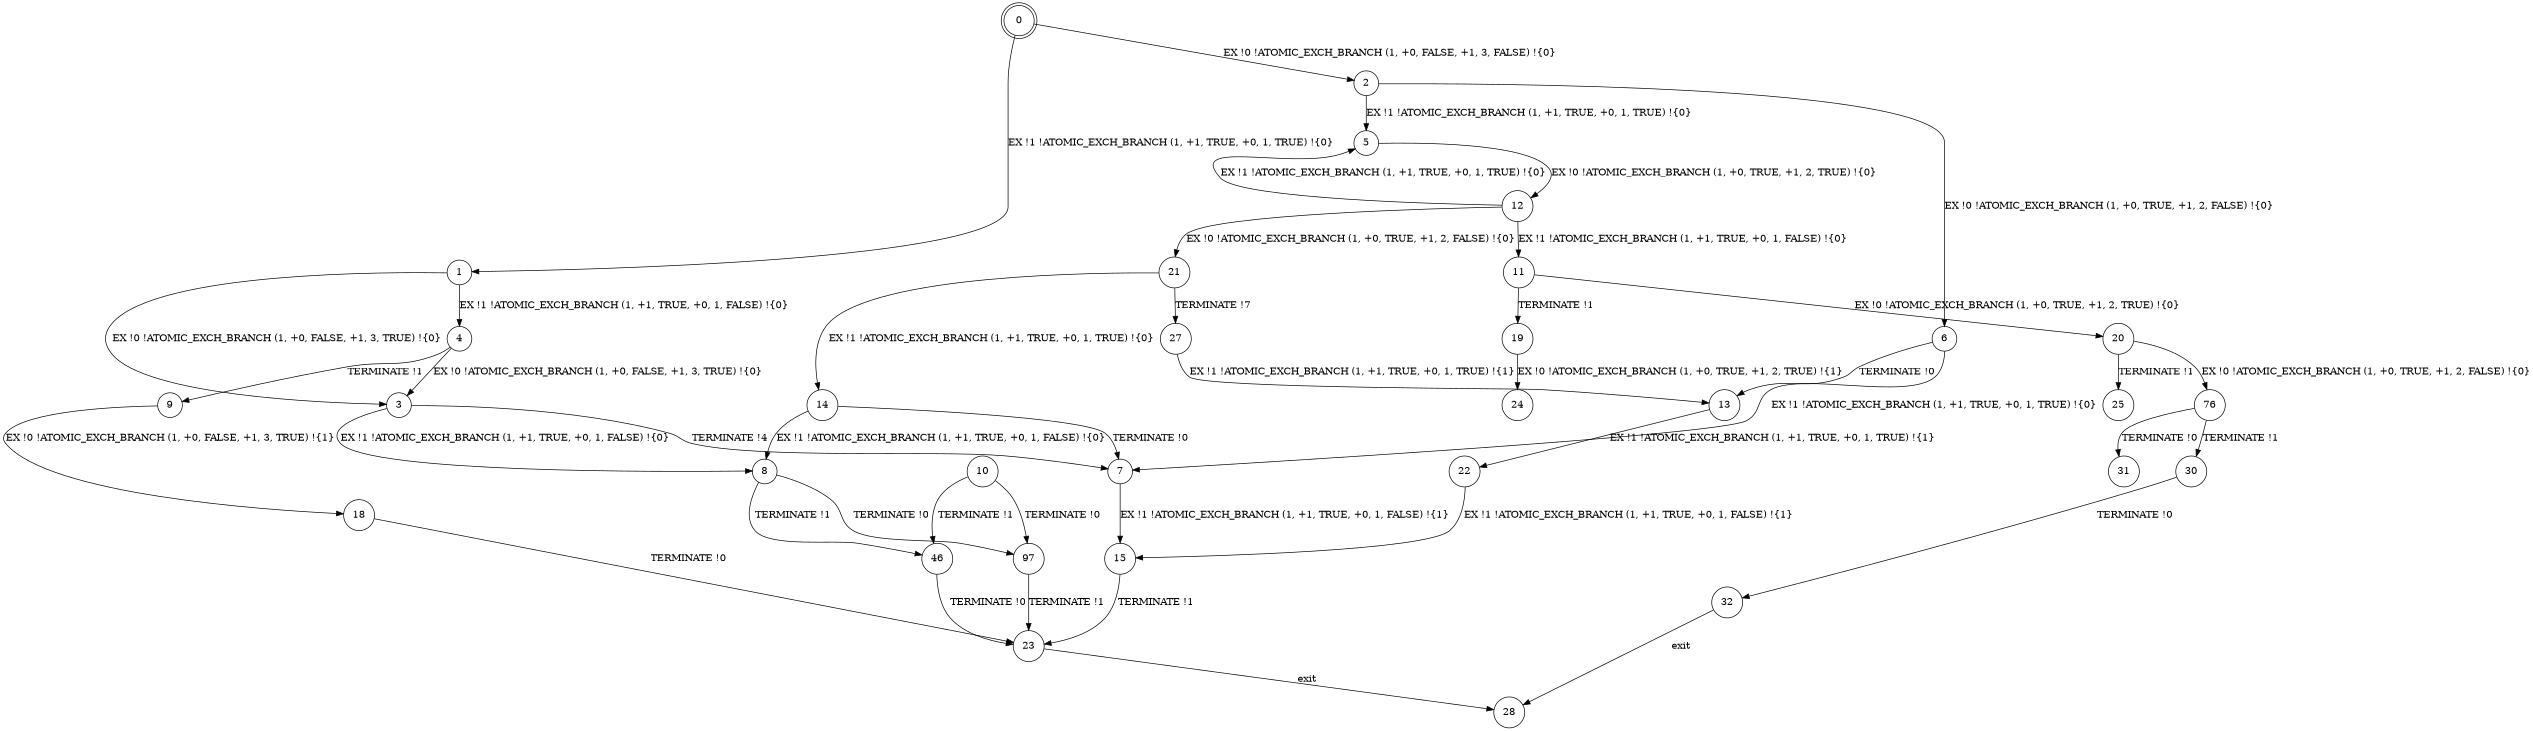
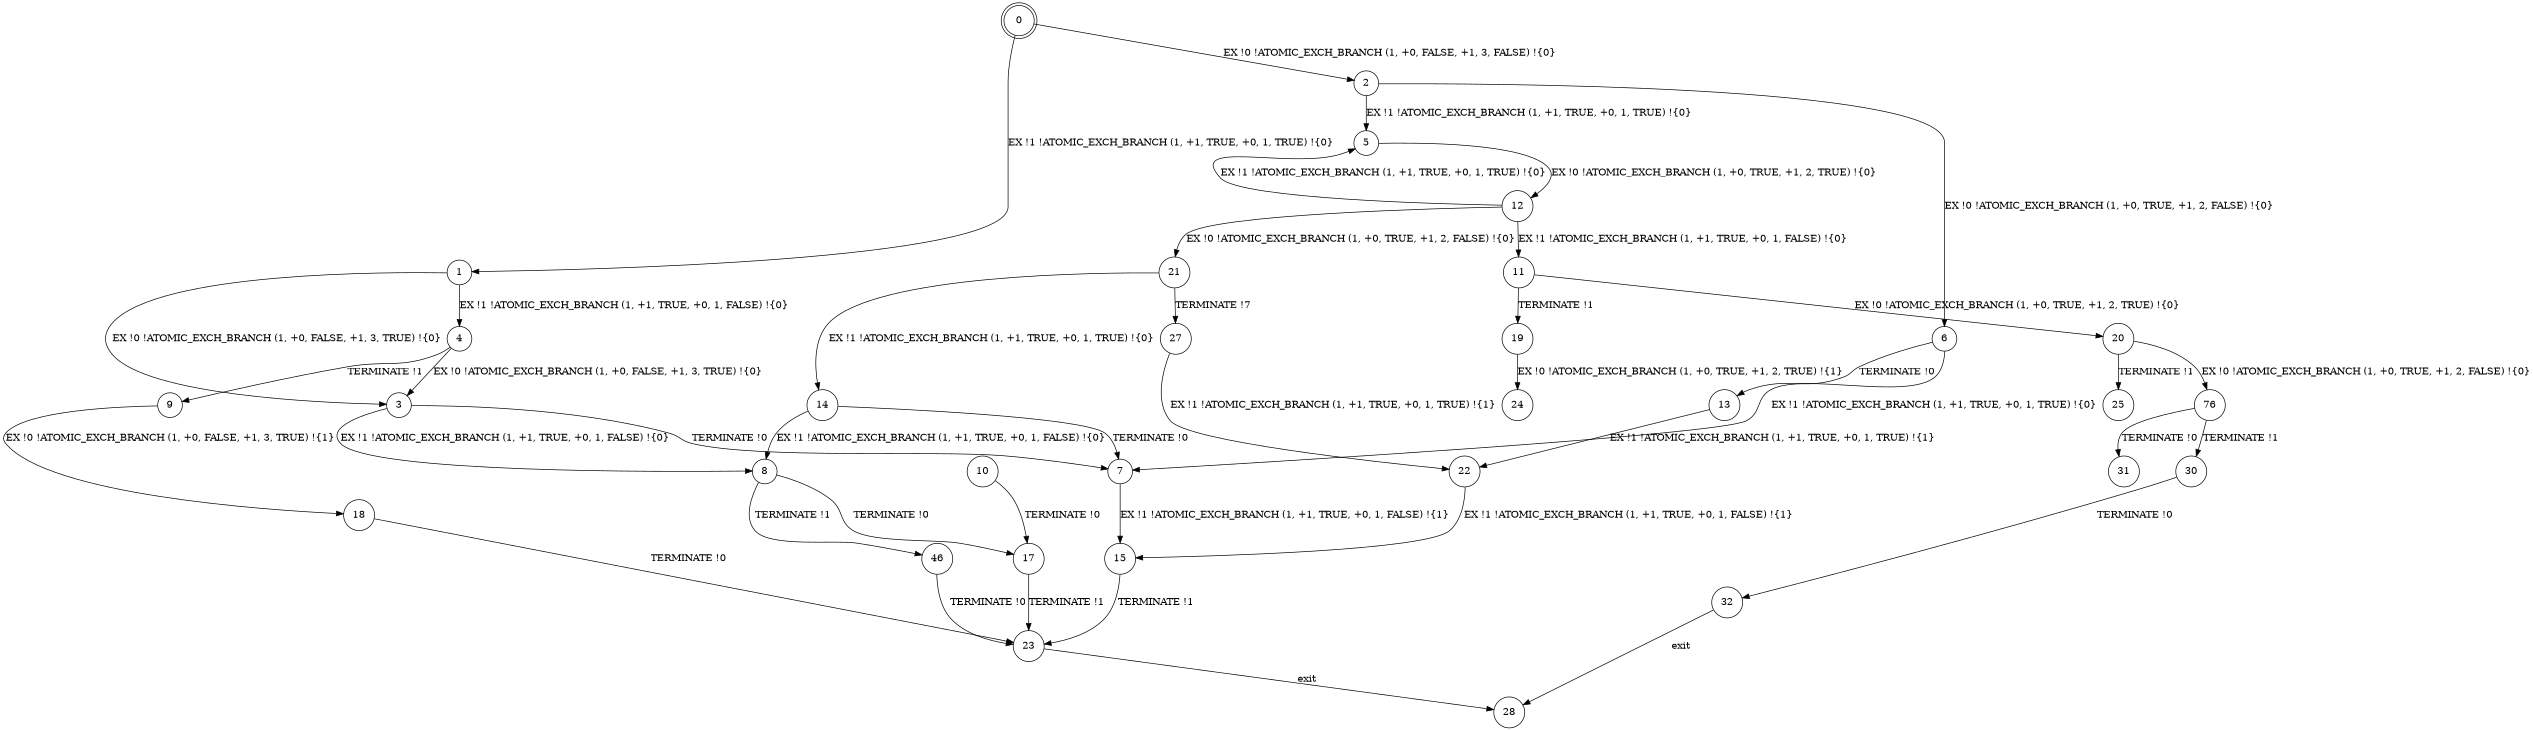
  digraph {
    node [shape=circle]
    0 [peripheries=2]
    1
    2
    3
    4
    5
    6
    7
    8
    9
    12
    13
    15
    n14 [label=46]
-   17 [label=97]
+   17
    18
    10
    11
    19
    20
    21
    22
    14
    23
    24
    25
    n27 [label=76]
    27
    28
    30
    31
    32
    0 -> 1 [label="EX !1 !ATOMIC_EXCH_BRANCH (1, +1, TRUE, +0, 1, TRUE) !{0}"]
    0 -> 2 [label="EX !0 !ATOMIC_EXCH_BRANCH (1, +0, FALSE, +1, 3, FALSE) !{0}"]
    1 -> 3 [label="EX !0 !ATOMIC_EXCH_BRANCH (1, +0, FALSE, +1, 3, TRUE) !{0}"]
    1 -> 4 [label="EX !1 !ATOMIC_EXCH_BRANCH (1, +1, TRUE, +0, 1, FALSE) !{0}"]
    2 -> 5 [label="EX !1 !ATOMIC_EXCH_BRANCH (1, +1, TRUE, +0, 1, TRUE) !{0}"]
    2 -> 6 [label="EX !0 !ATOMIC_EXCH_BRANCH (1, +0, TRUE, +1, 2, FALSE) !{0}"]
-   3 -> 7 [label="TERMINATE !4"]
+   3 -> 7 [label="TERMINATE !0"]
    3 -> 8 [label="EX !1 !ATOMIC_EXCH_BRANCH (1, +1, TRUE, +0, 1, FALSE) !{0}"]
    4 -> 3 [label="EX !0 !ATOMIC_EXCH_BRANCH (1, +0, FALSE, +1, 3, TRUE) !{0}"]
    4 -> 9 [label="TERMINATE !1"]
    5 -> 12 [label="EX !0 !ATOMIC_EXCH_BRANCH (1, +0, TRUE, +1, 2, TRUE) !{0}"]
    6 -> 7 [label="EX !1 !ATOMIC_EXCH_BRANCH (1, +1, TRUE, +0, 1, TRUE) !{0}"]
    6 -> 13 [label="TERMINATE !0"]
    7 -> 15 [label="EX !1 !ATOMIC_EXCH_BRANCH (1, +1, TRUE, +0, 1, FALSE) !{1}"]
    8 -> n14 [label="TERMINATE !1"]
    8 -> 17 [label="TERMINATE !0"]
    9 -> 18 [label="EX !0 !ATOMIC_EXCH_BRANCH (1, +0, FALSE, +1, 3, TRUE) !{1}"]
    12 -> 5 [label="EX !1 !ATOMIC_EXCH_BRANCH (1, +1, TRUE, +0, 1, TRUE) !{0}"]
    12 -> 11 [label="EX !1 !ATOMIC_EXCH_BRANCH (1, +1, TRUE, +0, 1, FALSE) !{0}"]
    12 -> 21 [label="EX !0 !ATOMIC_EXCH_BRANCH (1, +0, TRUE, +1, 2, FALSE) !{0}"]
    13 -> 22 [label="EX !1 !ATOMIC_EXCH_BRANCH (1, +1, TRUE, +0, 1, TRUE) !{1}"]
    15 -> 23 [label="TERMINATE !1"]
    n14 -> 23 [label="TERMINATE !0"]
    17 -> 23 [label="TERMINATE !1"]
    18 -> 23 [label="TERMINATE !0"]
-   10 -> n14 [label="TERMINATE !1"]
    10 -> 17 [label="TERMINATE !0"]
    11 -> 19 [label="TERMINATE !1"]
    11 -> 20 [label="EX !0 !ATOMIC_EXCH_BRANCH (1, +0, TRUE, +1, 2, TRUE) !{0}"]
    19 -> 24 [label="EX !0 !ATOMIC_EXCH_BRANCH (1, +0, TRUE, +1, 2, TRUE) !{1}"]
    20 -> 25 [label="TERMINATE !1"]
    20 -> n27 [label="EX !0 !ATOMIC_EXCH_BRANCH (1, +0, TRUE, +1, 2, FALSE) !{0}"]
    21 -> 14 [label="EX !1 !ATOMIC_EXCH_BRANCH (1, +1, TRUE, +0, 1, TRUE) !{0}"]
    21 -> 27 [label="TERMINATE !7"]
    22 -> 15 [label="EX !1 !ATOMIC_EXCH_BRANCH (1, +1, TRUE, +0, 1, FALSE) !{1}"]
    14 -> 7 [label="TERMINATE !0"]
    14 -> 8 [label="EX !1 !ATOMIC_EXCH_BRANCH (1, +1, TRUE, +0, 1, FALSE) !{0}"]
    23 -> 28 [label=exit]
    n27 -> 30 [label="TERMINATE !1"]
    n27 -> 31 [label="TERMINATE !0"]
-   27 -> 13 [label="EX !1 !ATOMIC_EXCH_BRANCH (1, +1, TRUE, +0, 1, TRUE) !{1}"]
+   27 -> 22 [label="EX !1 !ATOMIC_EXCH_BRANCH (1, +1, TRUE, +0, 1, TRUE) !{1}"]
    30 -> 32 [label="TERMINATE !0"]
    32 -> 28 [label=exit]
  }
